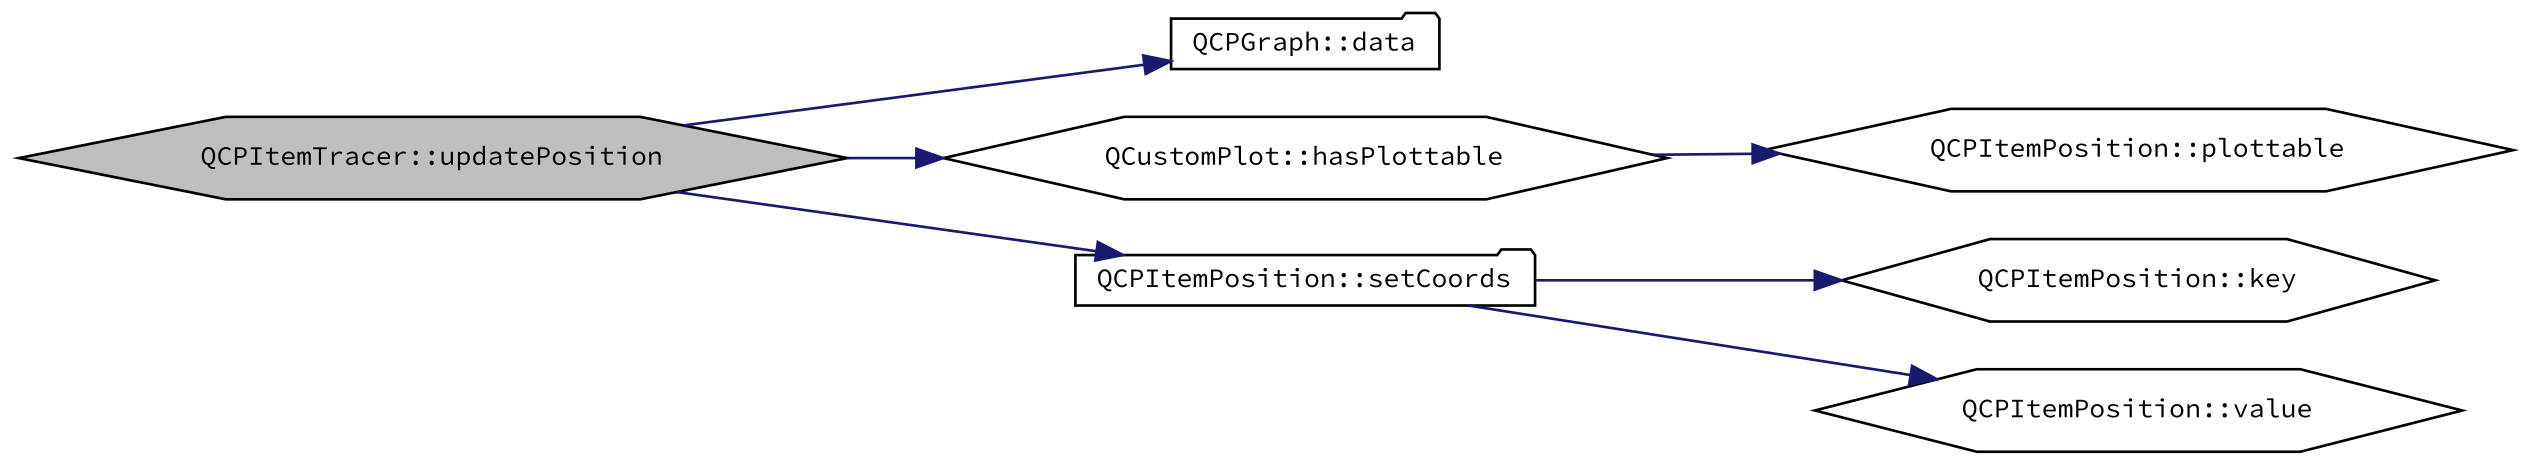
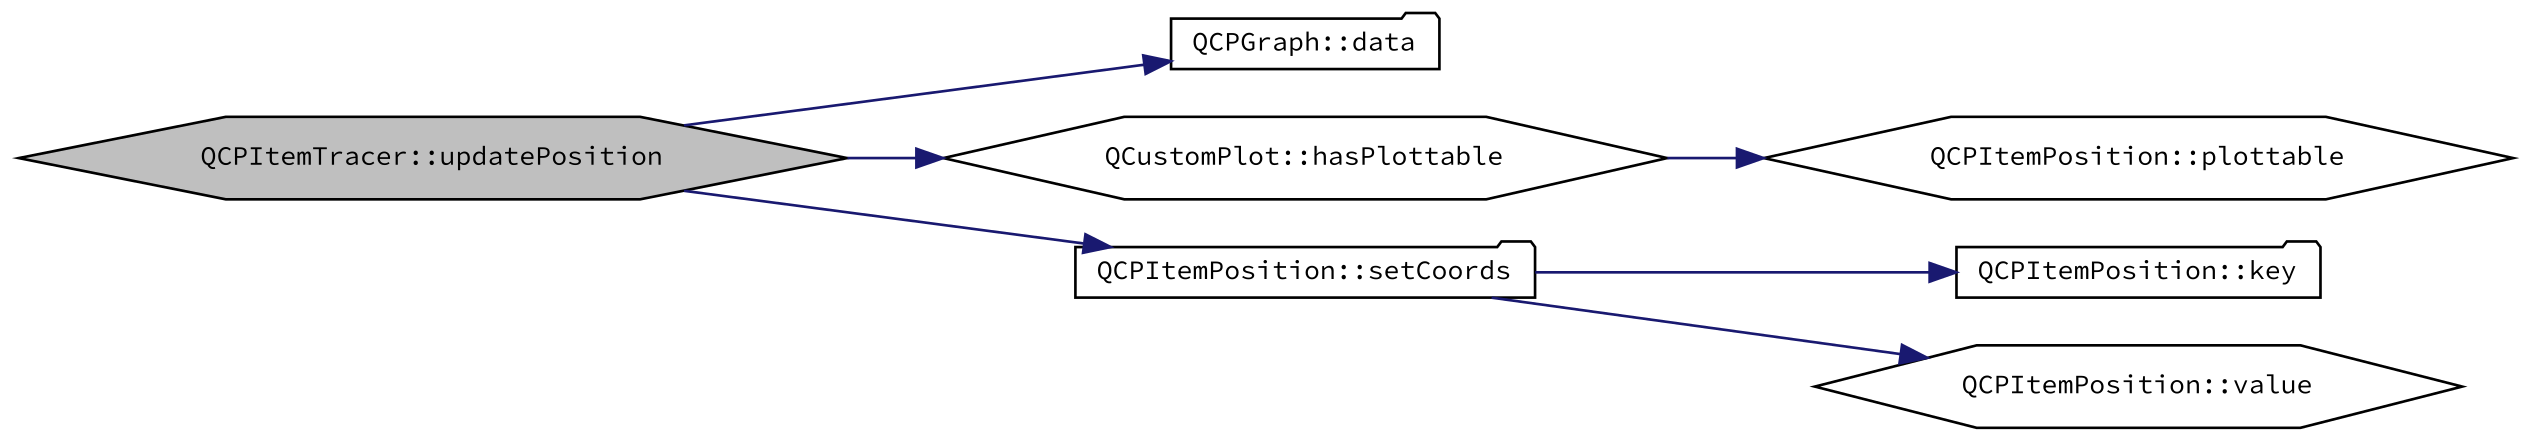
  digraph {
    fontname="Source Code Pro"
    rankdir=LR
    node [color=black fillcolor=white fontname="Source Code Pro" fontsize=10 shape=hexagon style=filled]
    edge [color=midnightblue fontname="Source Code Pro" fontsize=10 labelfontname=Helvetica labelfontsize=10 style=solid]
    n1 [fillcolor=grey75 fontcolor=black height=0.2 label="QCPItemTracer::updatePosition" width=0.4]
    n2 [height=0.2 label="QCPGraph::data" shape=folder width=0.4]
    n3 [height=0.2 label="QCustomPlot::hasPlottable" width=0.4]
    n4 [height=0.2 label="QCPItemPosition::setCoords" shape=folder width=0.4]
    n5 [height=0.2 label="QCPItemPosition::plottable" width=0.4]
-   n6 [height=0.2 label="QCPItemPosition::key" width=0.4]
+   n6 [height=0.2 label="QCPItemPosition::key" shape=folder width=0.4]
    n7 [height=0.2 label="QCPItemPosition::value" width=0.4]
    n1 -> n2
    n1 -> n3
    n1 -> n4
    n3 -> n5
    n4 -> n6
    n4 -> n7
  }
